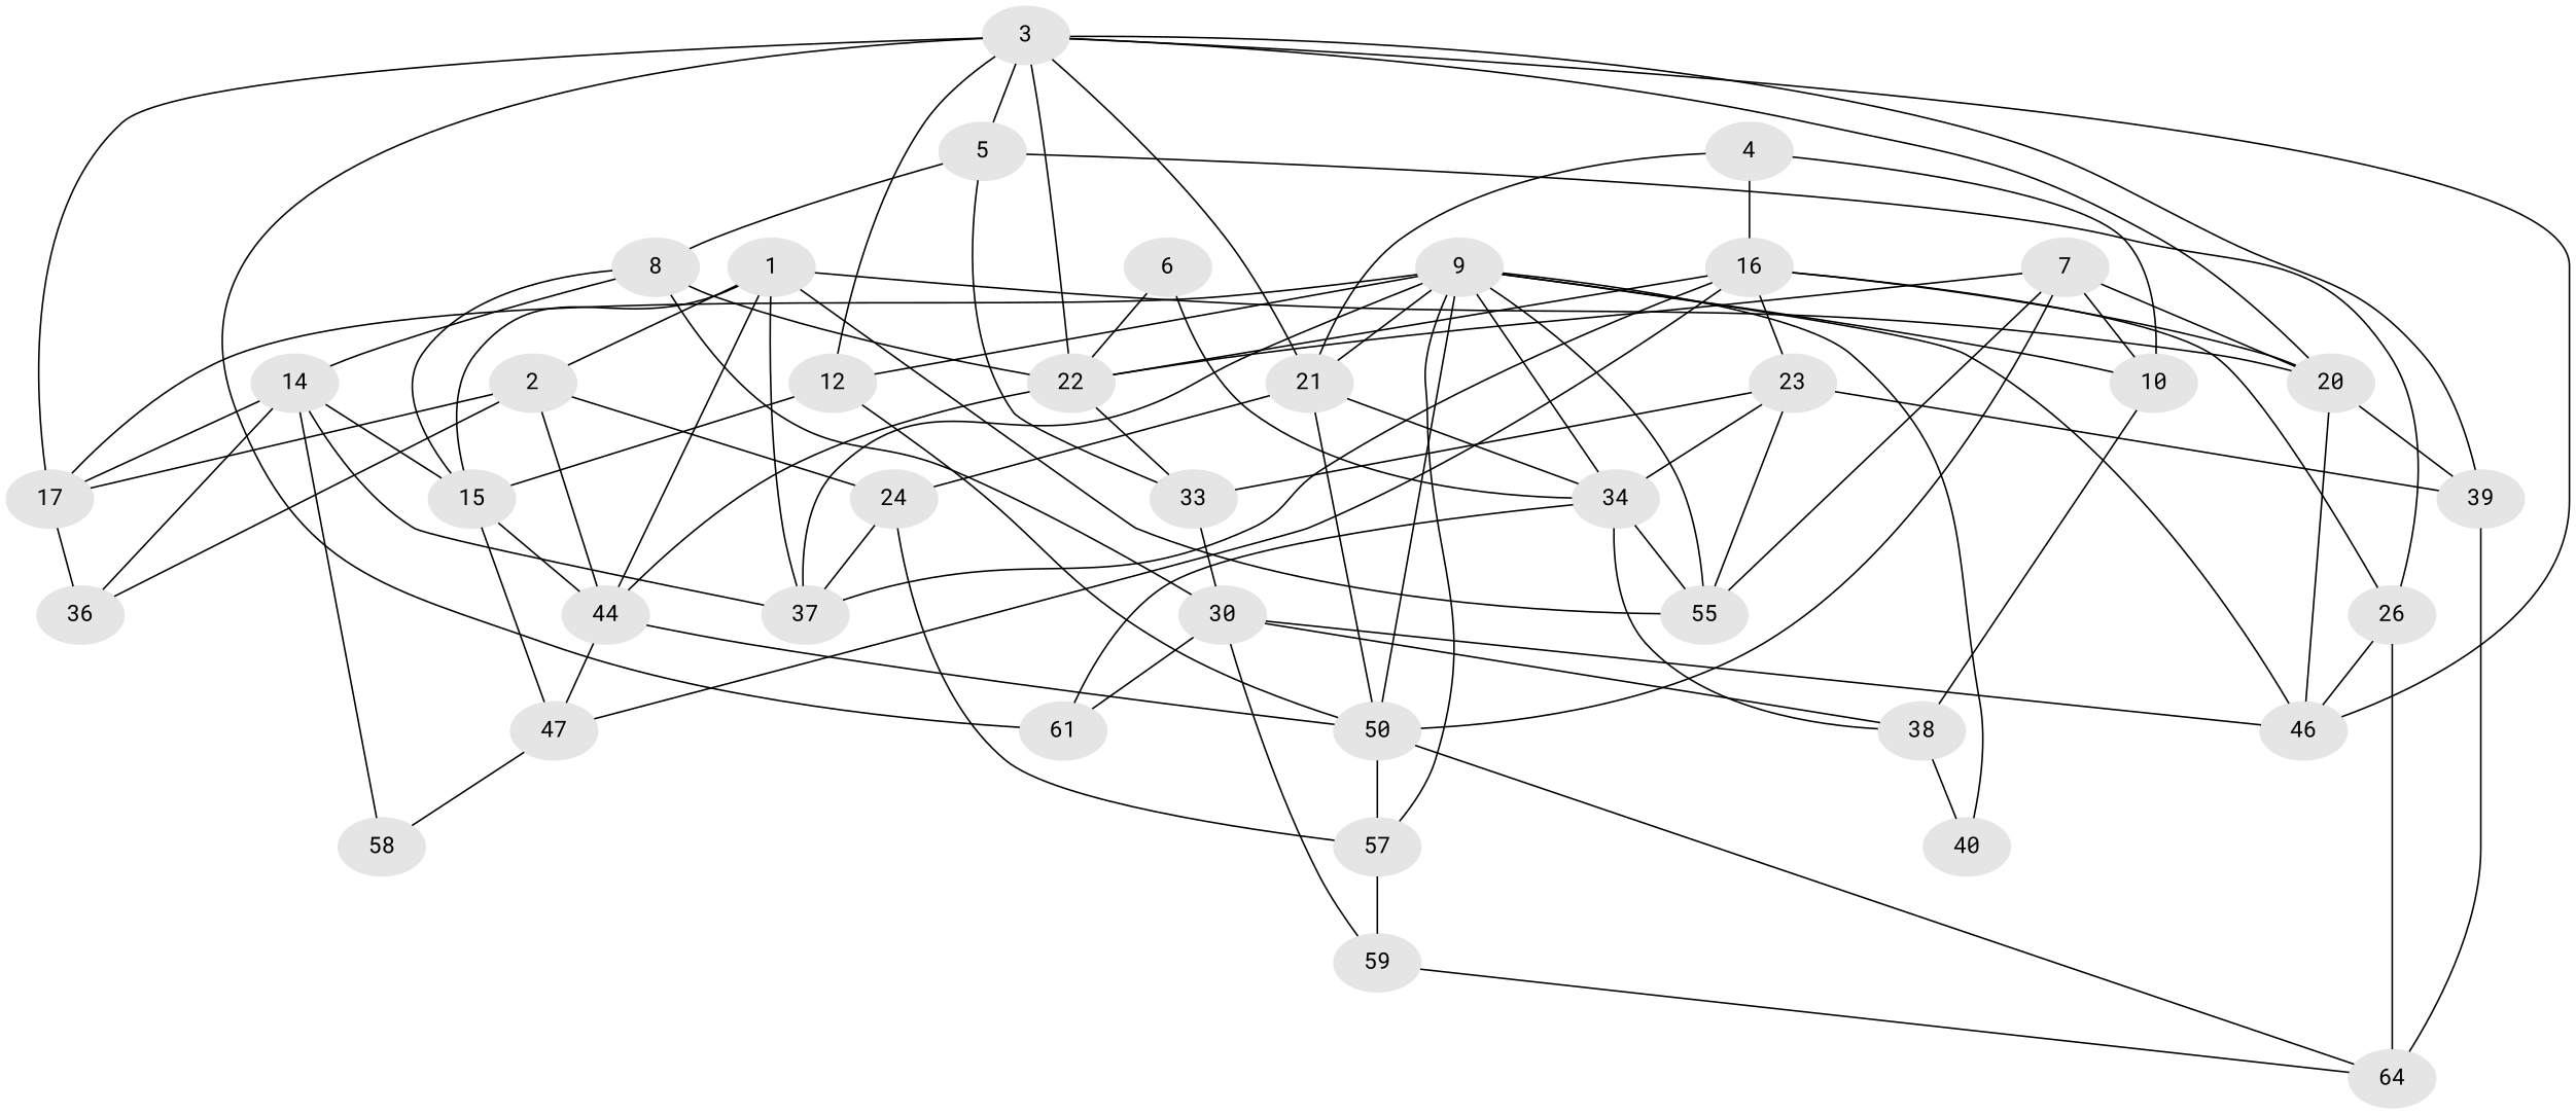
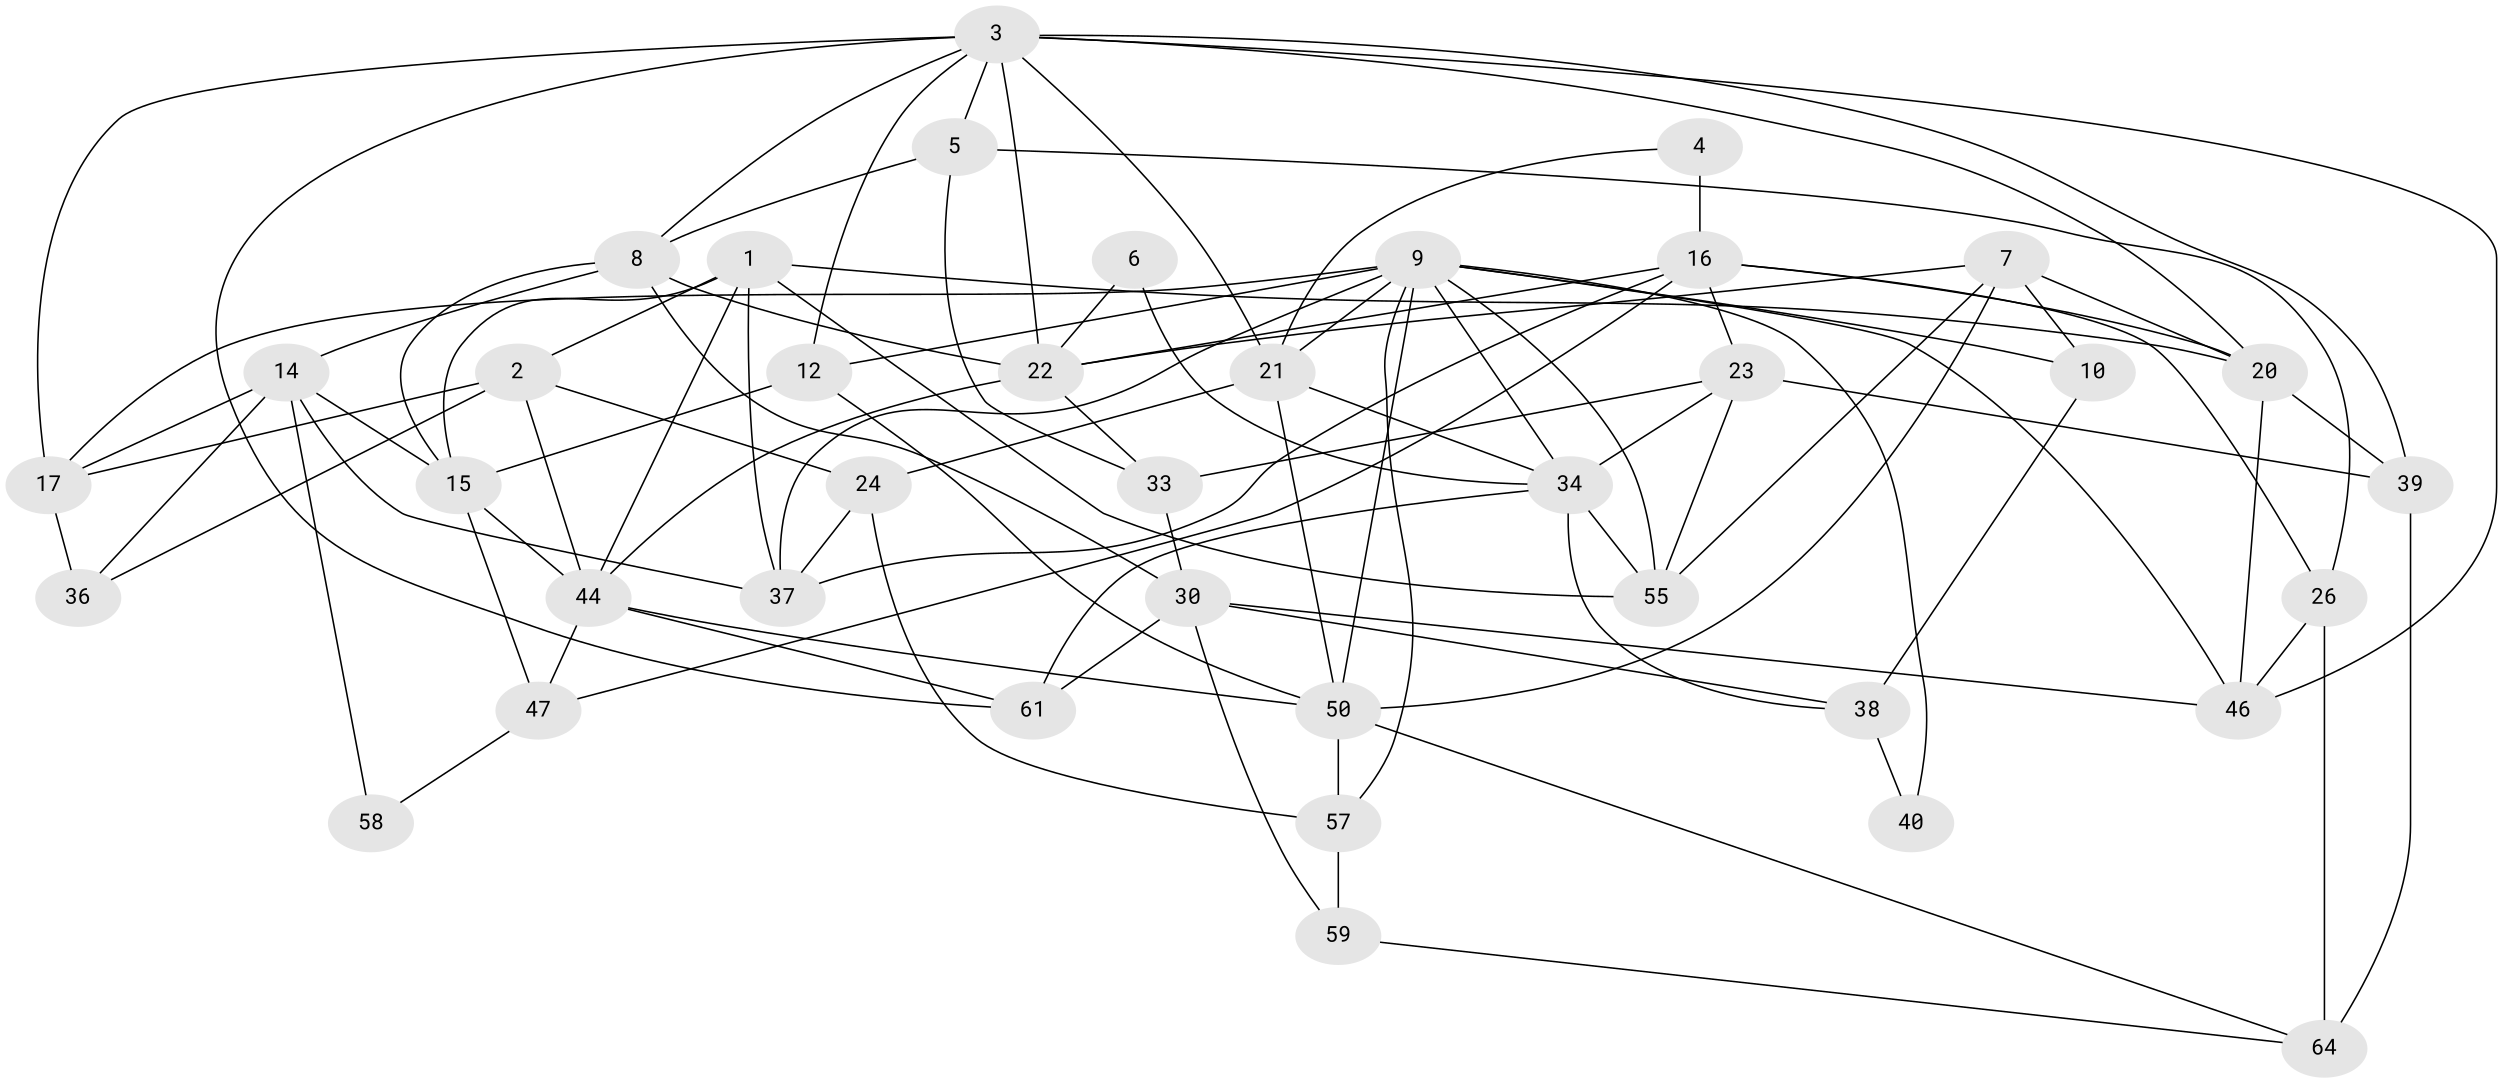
  graph {
    fontname="Roboto Mono"
    node [color=gray90 fontname="Roboto Mono" style=filled]
    edge [fontname="Roboto Mono"]
    1 [super="+31"]
    2 [super="+32"]
    15 [super="+25"]
    20 [super="+29"]
    37 [super="+49"]
    44 [super="+52"]
    55 [super="+56"]
    17 [super="+18"]
    24 [super="+62"]
    36
    47
    39 [super="+65"]
    46
    61
    50 [super="+66"]
    57
    3 [super="+35"]
    5 [super="+42"]
    8 [super="+51"]
    12
    21 [super="+22"]
    n22 [label=22 super="+41"]
    26 [super="+53"]
    33 [super="+45"]
    30 [super="+54"]
    14 [super="+19"]
    34 [super="+43"]
    64
    4
    10
    16 [super="+28"]
    38 [super="+48"]
    23
    6 [super="+11"]
    59
    7 [super="+60"]
    58
    9 [super="+63"]
    40
    1 -- 2
    1 -- 15
    1 -- 20
    1 -- 37
    1 -- 44
    1 -- 55
    2 -- 44
    2 -- 17
    2 -- 24
    2 -- 36
    15 -- 44 [weight=2]
    15 -- 47
    20 -- 39
    20 -- 46
    44 -- 47
+   44 -- 61
    44 -- 50
    17 -- 36 [weight=2]
    24 -- 37
    24 -- 57
    47 -- 58
    39 -- 64 [weight=2]
    50 -- 57
    50 -- 64
    57 -- 59
    3 -- 20
    3 -- 17
    3 -- 39
    3 -- 46
    3 -- 61
    3 -- 5
+   3 -- 8
    3 -- 12
    3 -- 21
    3 -- n22
    5 -- 8
    5 -- 26
    5 -- 33
    8 -- 15
    8 -- n22
    8 -- 30
    8 -- 14
    12 -- 15
    12 -- 50
    21 -- 24
    21 -- 50
    21 -- 34
    n22 -- 44
    n22 -- 33
    26 -- 46
    26 -- 64
    33 -- 30
    30 -- 46
    30 -- 61
    30 -- 38
    30 -- 59
    14 -- 15
    14 -- 37
    14 -- 17
    14 -- 36
    14 -- 58
    34 -- 55
    34 -- 61
    34 -- 38
    4 -- 21
-   4 -- 10
    4 -- 16
    10 -- 38 [weight=2]
    16 -- 20
    16 -- 37
    16 -- 47
    16 -- n22
    16 -- 26
    16 -- 23
    38 -- 40
    23 -- 55
    23 -- 39
    23 -- 33
    23 -- 34
    6 -- n22
    6 -- 34
    59 -- 64
    7 -- 20
    7 -- 55
    7 -- 50
    7 -- n22
    7 -- 10
    9 -- 37
    9 -- 55
    9 -- 17
    9 -- 46
    9 -- 50
    9 -- 57
    9 -- 12
    9 -- 21
    9 -- 34
    9 -- 10
    9 -- 40
  }
